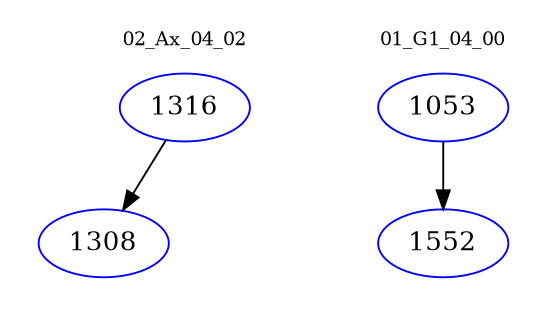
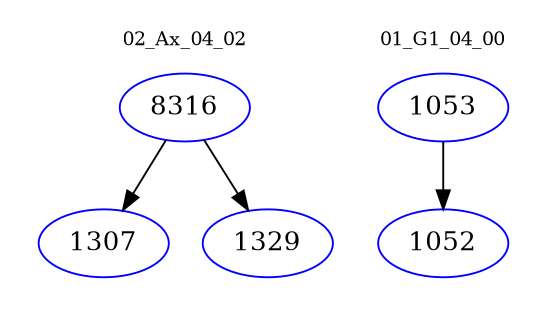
  digraph {
    node [color=blue]
    edge [color=black]
-   n1 [label=1316]
-   n2 [label=1308]
+   n1 [label=8316]
+   n2 [label=1307]
+   n3 [label=1329]
    n4 [label=1053]
-   n5 [label=1552]
+   n5 [label=1052]
    subgraph cluster_1 {
      color=white
      fontsize=10
      label="02_Ax_04_02"
      n1
      n2
+     n3
    }
    subgraph cluster_2 {
      color=white
      fontsize=10
      label="01_G1_04_00"
      n4
      n5
    }
    n1 -> n2
+   n1 -> n3
    n4 -> n5
  }
